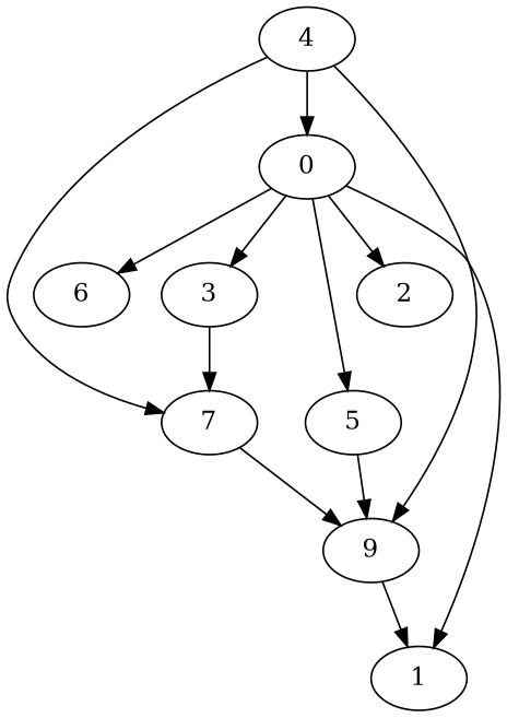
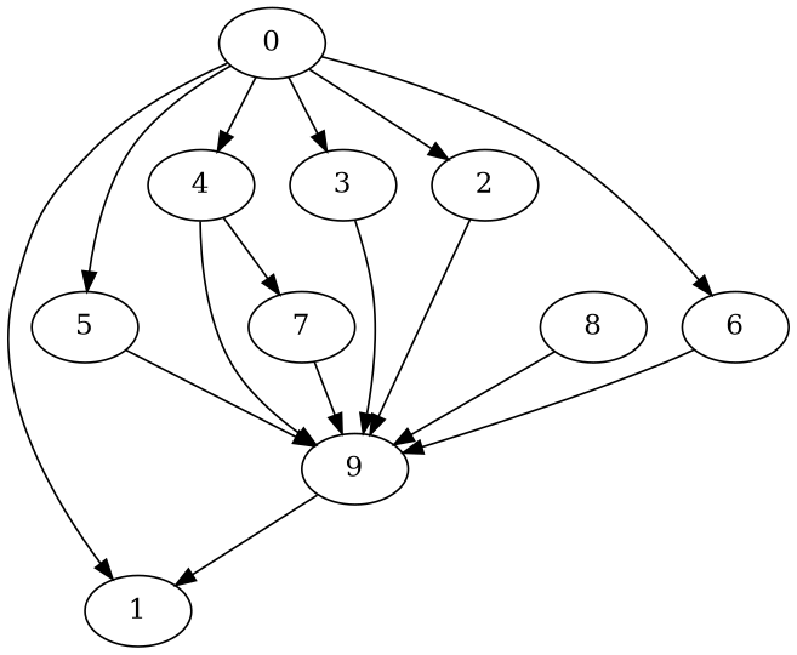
  digraph {
    "Duplicate states"=0
    GraphType=F_J
    "Max states in OPEN"=0
    Modes="120000ms; topo-ordered tasks, ; Pruning: task equivalence, fixed order ready list, ; F-value: ; Optimisation: best schedule length (SL) optimisation on equal, "
    NumberOfTasks=10
    "Pruned using list schedule length"=659
    "States removed from OPEN"=0
    TargetSystem="Homogeneous-4"
    "Time to schedule (ms)"=113
    "Total idle time"=108
    "Total schedule length"=63
    "Total sequential time"=63
    "Total states created"=902
    node [Processor=0 Weight=6]
    edge [Weight=32]
    0 ["Finish time"=6 "Start time"=0]
    6 ["Finish time"=15 "Start time"=6 Weight=9]
    1 ["Finish time"=23 "Start time"=15 Weight=8]
    5 ["Finish time"=40 "Start time"=31 Weight=9]
    4 ["Finish time"=46 "Start time"=40]
    3 ["Finish time"=50 "Start time"=46 Weight=4]
    2 ["Finish time"=55 "Start time"=50 Weight=5]
    9 ["Finish time"=63 "Start time"=55 Weight=8]
    7 ["Finish time"=25 "Start time"=23 Weight=2]
+   8 ["Finish time"=31 "Start time"=25]
    0 -> 6 [Weight=53]
    0 -> 1
    0 -> 5 [Weight=42]
-   4 -> 0
+   0 -> 4
    0 -> 3 [Weight=37]
    0 -> 2
+   6 -> 9 [Weight=53]
    5 -> 9
    4 -> 9
    4 -> 7 [Weight=37]
-   3 -> 7
+   3 -> 9
+   2 -> 9 [Weight=26]
    9 -> 1 [Weight=53]
    7 -> 9 [Weight=48]
+   8 -> 9 [Weight=37]
  }
